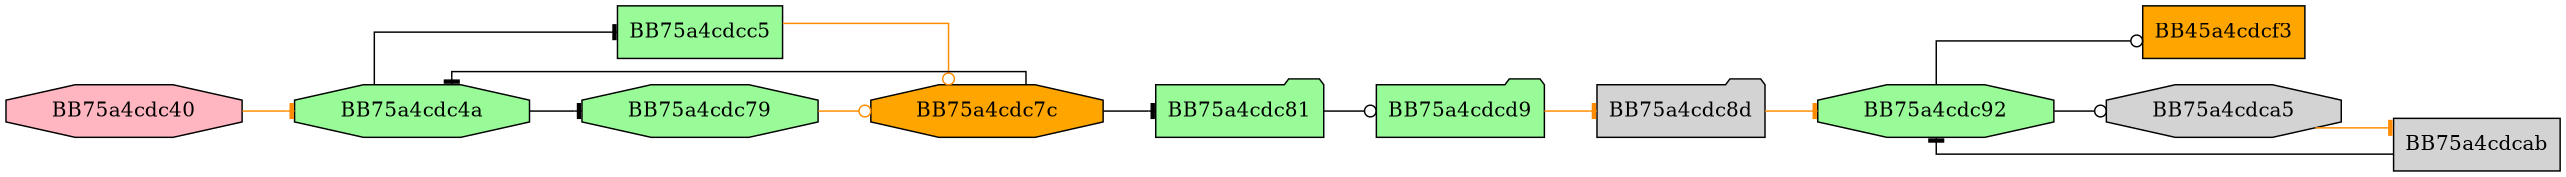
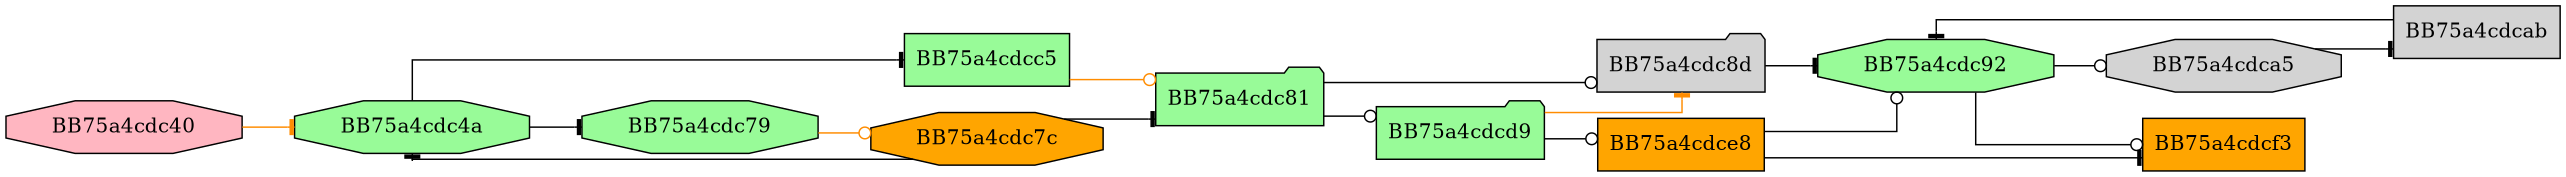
  digraph {
    rankdir=LR
    splines=ortho
    node [fillcolor=palegreen shape=octagon style=filled]
    edge [arrowhead=tee color=black]
    BB75a4cdc40 [fillcolor=lightpink]
    n2 [label=BB75a4cdc4a]
    BB75a4cdcc5 [shape=box]
    BB75a4cdc79
    BB75a4cdc7c [fillcolor=orange]
    BB75a4cdc81 [shape=folder]
    BB75a4cdcd9 [shape=folder]
    BB75a4cdc8d [fillcolor=lightgrey shape=folder]
+   BB75a4cdce8 [fillcolor=orange shape=box]
    BB75a4cdc92
-   BB75a4cdcf3 [fillcolor=orange shape=box label=BB45a4cdcf3]
+   BB75a4cdcf3 [fillcolor=orange shape=box]
    BB75a4cdca5 [fillcolor=lightgrey]
    BB75a4cdcab [fillcolor=lightgrey shape=box]
    BB75a4cdc40 -> n2 [color=darkorange]
    n2 -> BB75a4cdcc5
    n2 -> BB75a4cdc79
-   BB75a4cdcc5 -> BB75a4cdc7c [arrowhead=odot color=darkorange]
+   BB75a4cdcc5 -> BB75a4cdc81 [arrowhead=odot color=darkorange]
    BB75a4cdc79 -> BB75a4cdc7c [arrowhead=odot color=darkorange]
    BB75a4cdc7c -> n2
    BB75a4cdc7c -> BB75a4cdc81
    BB75a4cdc81 -> BB75a4cdcd9 [arrowhead=odot]
+   BB75a4cdc81 -> BB75a4cdc8d [arrowhead=odot]
    BB75a4cdcd9 -> BB75a4cdc8d [color=darkorange]
-   BB75a4cdc8d -> BB75a4cdc92 [color=darkorange]
+   BB75a4cdcd9 -> BB75a4cdce8 [arrowhead=odot]
+   BB75a4cdc8d -> BB75a4cdc92
+   BB75a4cdce8 -> BB75a4cdc92 [arrowhead=odot]
+   BB75a4cdce8 -> BB75a4cdcf3
    BB75a4cdc92 -> BB75a4cdcf3 [arrowhead=odot]
    BB75a4cdc92 -> BB75a4cdca5 [arrowhead=odot]
-   BB75a4cdca5 -> BB75a4cdcab [color=darkorange]
+   BB75a4cdca5 -> BB75a4cdcab
    BB75a4cdcab -> BB75a4cdc92
  }
